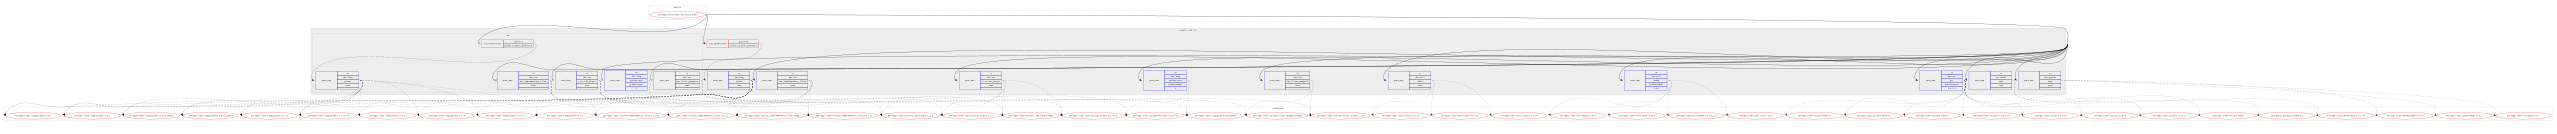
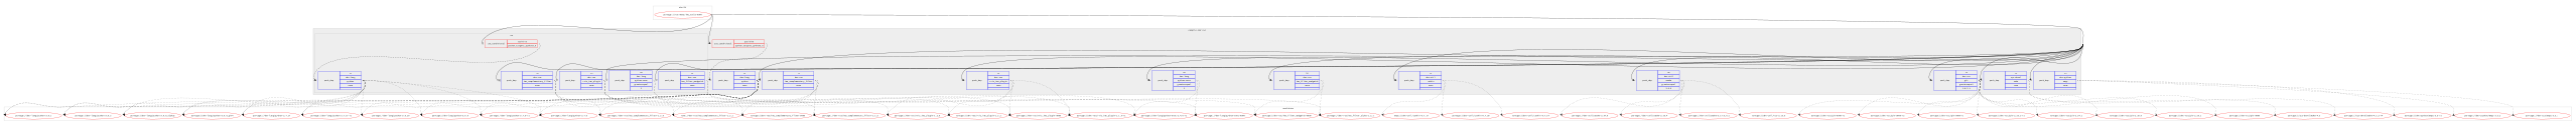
  digraph {
    compound=true
    concentrate=true
    fontname="Source Code Pro"
    fontsize=10
    newrank=true
    rankdir=TB
    ranksep=1.5
    node [color=red fontname="Source Code Pro" fontsize=10]
    edge [arrowhead=vee fontname="Source Code Pro" headport=w style=dotted tailport=e weight=100]
    n1 [label="portage://ros-meta/imu_tools-9999" width=4]
    n2 [color=blue label=<<TABLE BORDER="0" CELLBORDER="1" CELLSPACING="0" CELLPADDING="4" WIDTH="220"><TR><TD ROWSPAN="6" CELLPADDING="30">pack_dep</TD></TR><TR><TD WIDTH="110">no</TD></TR><TR><TD>dev-lang</TD></TR><TR><TD>python</TD></TR><TR><TD>none</TD></TR><TR><TD></TD></TR></TABLE>> shape=none]
    n3 [label=<<TABLE BORDER="0" CELLBORDER="1" CELLSPACING="0" CELLPADDING="4"><TR><TD ROWSPAN="3" CELLPADDING="10">use_conditional</TD></TR><TR><TD>positive</TD></TR><TR><TD>python_targets_python3_6</TD></TR></TABLE>> shape=none]
    n4 [color=blue label=<<TABLE BORDER="0" CELLBORDER="1" CELLSPACING="0" CELLPADDING="4" WIDTH="220"><TR><TD ROWSPAN="6" CELLPADDING="30">pack_dep</TD></TR><TR><TD WIDTH="110">no</TD></TR><TR><TD>dev-lang</TD></TR><TR><TD>python-exec</TD></TR><TR><TD>greaterequal</TD></TR><TR><TD>2</TD></TR></TABLE>> shape=none]
    n5 [color=blue label=<<TABLE BORDER="0" CELLBORDER="1" CELLSPACING="0" CELLPADDING="4" WIDTH="220"><TR><TD ROWSPAN="6" CELLPADDING="30">pack_dep</TD></TR><TR><TD WIDTH="110">no</TD></TR><TR><TD>dev-python</TD></TR><TR><TD>empy</TD></TR><TR><TD>none</TD></TR><TR><TD></TD></TR></TABLE>> shape=none]
    n6 [color=blue label=<<TABLE BORDER="0" CELLBORDER="1" CELLSPACING="0" CELLPADDING="4" WIDTH="220"><TR><TD ROWSPAN="6" CELLPADDING="30">pack_dep</TD></TR><TR><TD WIDTH="110">no</TD></TR><TR><TD>dev-ros</TD></TR><TR><TD>imu_complementary_filter</TD></TR><TR><TD>none</TD></TR><TR><TD></TD></TR></TABLE>> shape=none]
    n7 [color=blue label=<<TABLE BORDER="0" CELLBORDER="1" CELLSPACING="0" CELLPADDING="4" WIDTH="220"><TR><TD ROWSPAN="6" CELLPADDING="30">pack_dep</TD></TR><TR><TD WIDTH="110">no</TD></TR><TR><TD>dev-ros</TD></TR><TR><TD>imu_filter_madgwick</TD></TR><TR><TD>none</TD></TR><TR><TD></TD></TR></TABLE>> shape=none]
    n8 [color=blue label=<<TABLE BORDER="0" CELLBORDER="1" CELLSPACING="0" CELLPADDING="4" WIDTH="220"><TR><TD ROWSPAN="6" CELLPADDING="30">pack_dep</TD></TR><TR><TD WIDTH="110">no</TD></TR><TR><TD>dev-ros</TD></TR><TR><TD>rviz_imu_plugin</TD></TR><TR><TD>none</TD></TR><TR><TD></TD></TR></TABLE>> shape=none]
    n9 [color=blue label=<<TABLE BORDER="0" CELLBORDER="1" CELLSPACING="0" CELLPADDING="4" WIDTH="220"><TR><TD ROWSPAN="6" CELLPADDING="30">pack_dep</TD></TR><TR><TD WIDTH="110">no</TD></TR><TR><TD>dev-util</TD></TR><TR><TD>catkin</TD></TR><TR><TD>none</TD></TR><TR><TD></TD></TR></TABLE>> shape=none]
    n10 [color=blue label=<<TABLE BORDER="0" CELLBORDER="1" CELLSPACING="0" CELLPADDING="4" WIDTH="220"><TR><TD ROWSPAN="6" CELLPADDING="30">pack_dep</TD></TR><TR><TD WIDTH="110">no</TD></TR><TR><TD>dev-util</TD></TR><TR><TD>cmake</TD></TR><TR><TD>greaterequal</TD></TR><TR><TD>3.9.6</TD></TR></TABLE>> shape=none]
    n11 [color=blue label=<<TABLE BORDER="0" CELLBORDER="1" CELLSPACING="0" CELLPADDING="4" WIDTH="220"><TR><TD ROWSPAN="6" CELLPADDING="30">pack_dep</TD></TR><TR><TD WIDTH="110">no</TD></TR><TR><TD>dev-vcs</TD></TR><TR><TD>git</TD></TR><TR><TD>greaterequal</TD></TR><TR><TD>1.8.2.1</TD></TR></TABLE>> shape=none]
    n12 [color=blue label=<<TABLE BORDER="0" CELLBORDER="1" CELLSPACING="0" CELLPADDING="4" WIDTH="220"><TR><TD ROWSPAN="6" CELLPADDING="30">pack_dep</TD></TR><TR><TD WIDTH="110">no</TD></TR><TR><TD>sys-devel</TD></TR><TR><TD>make</TD></TR><TR><TD>none</TD></TR><TR><TD></TD></TR></TABLE>> shape=none]
    n13 [color=blue label=<<TABLE BORDER="0" CELLBORDER="1" CELLSPACING="0" CELLPADDING="4" WIDTH="220"><TR><TD ROWSPAN="6" CELLPADDING="30">pack_dep</TD></TR><TR><TD WIDTH="110">no</TD></TR><TR><TD>dev-lang</TD></TR><TR><TD>python</TD></TR><TR><TD>none</TD></TR><TR><TD></TD></TR></TABLE>> shape=none]
    n14 [label=<<TABLE BORDER="0" CELLBORDER="1" CELLSPACING="0" CELLPADDING="4"><TR><TD ROWSPAN="3" CELLPADDING="10">use_conditional</TD></TR><TR><TD>positive</TD></TR><TR><TD>python_targets_python3_6</TD></TR></TABLE>> shape=none]
    n15 [color=blue label=<<TABLE BORDER="0" CELLBORDER="1" CELLSPACING="0" CELLPADDING="4" WIDTH="220"><TR><TD ROWSPAN="6" CELLPADDING="30">pack_dep</TD></TR><TR><TD WIDTH="110">no</TD></TR><TR><TD>dev-lang</TD></TR><TR><TD>python-exec</TD></TR><TR><TD>greaterequal</TD></TR><TR><TD>2</TD></TR></TABLE>> shape=none]
    n16 [color=blue label=<<TABLE BORDER="0" CELLBORDER="1" CELLSPACING="0" CELLPADDING="4" WIDTH="220"><TR><TD ROWSPAN="6" CELLPADDING="30">pack_dep</TD></TR><TR><TD WIDTH="110">no</TD></TR><TR><TD>dev-ros</TD></TR><TR><TD>imu_complementary_filter</TD></TR><TR><TD>none</TD></TR><TR><TD></TD></TR></TABLE>> shape=none]
    n17 [color=blue label=<<TABLE BORDER="0" CELLBORDER="1" CELLSPACING="0" CELLPADDING="4" WIDTH="220"><TR><TD ROWSPAN="6" CELLPADDING="30">pack_dep</TD></TR><TR><TD WIDTH="110">no</TD></TR><TR><TD>dev-ros</TD></TR><TR><TD>imu_filter_madgwick</TD></TR><TR><TD>none</TD></TR><TR><TD></TD></TR></TABLE>> shape=none]
    n18 [color=blue label=<<TABLE BORDER="0" CELLBORDER="1" CELLSPACING="0" CELLPADDING="4" WIDTH="220"><TR><TD ROWSPAN="6" CELLPADDING="30">pack_dep</TD></TR><TR><TD WIDTH="110">no</TD></TR><TR><TD>dev-ros</TD></TR><TR><TD>rviz_imu_plugin</TD></TR><TR><TD>none</TD></TR><TR><TD></TD></TR></TABLE>> shape=none]
-   n19 [label="portage://dev-lang/python-3.9.0_alpha4" width=4]
+   n19 [label="portage://dev-lang/python-3.9.0_git4" width=4]
    n20 [label="portage://dev-lang/python-3.9.0_alpha2" width=4]
    n21 [label="portage://dev-lang/python-3.8.2" width=4]
    n22 [label="portage://dev-lang/python-3.8.1" width=4]
    n23 [label="portage://dev-lang/python-3.7.6" width=4]
    n24 [label="portage://dev-lang/python-3.7.5-r1" width=4]
    n25 [label="portage://dev-lang/python-3.6.9" width=4]
    n26 [label="portage://dev-lang/python-3.6.10" width=4]
    n27 [label="portage://dev-lang/python-2.7.17-r1" width=4]
    n28 [label="portage://dev-lang/python-2.7.17" width=4]
    n29 [label="portage://dev-lang/python-exec-9999" width=4]
    n30 [label="portage://dev-lang/python-exec-2.4.6-r1" width=4]
    n31 [label="portage://dev-sys/empy-3.3.3" width=4]
    n32 [label="portage://dev-python/empy-3.3.2" width=4]
    n33 [label="portage://dev-python/empy-3.3-r1" width=4]
    n34 [label="portage://dev-ros/imu_complementary_filter-9999" width=4]
    n35 [label="none://dev-ros/imu_complementary_filter-1.2.1" width=4]
    n36 [label="portage://dev-ros/imu_complementary_filter-1.2.0" width=4]
    n37 [label="portage://dev-ros/imu_complementary_filter-1.1.5" width=4]
    n38 [label="portage://dev-ros/imu_filter_madgwick-9999" width=4]
    n39 [label="portage://dev-ros/imu_filter_alpha-1.2.1" width=4]
    n40 [label="portage://dev-ros/rviz_imu_plugin-9999" width=4]
    n41 [label="portage://dev-ros/rviz_imu_plugin-1.2.1" width=4]
    n42 [label="portage://dev-ros/rviz_imu_plugin-1.2.0" width=4]
    n43 [label="portage://dev-ros/rviz_imu_plugin-1.1.5-r1" width=4]
    n44 [label="portage://dev-util/catkin-0.7.20" width=4]
-   n45 [label="portage://dev-util/catkin-0.7.17" width=4]
+   n45 [label="empy://dev-util/catkin-0.7.17" width=4]
    n46 [label="portage://dev-util/catkin-0.7.14" width=4]
    n47 [label="portage://dev-util/cmake-3.17.0_rc1" width=4]
    n48 [label="portage://dev-util/cmake-3.16.4" width=4]
    n49 [label="portage://dev-util/cmake-3.14.6" width=4]
    n50 [label="portage://dev-util/vcs-3.13.5" width=4]
    n51 [label="portage://dev-vcs/git-9999-r3" width=4]
    n52 [label="portage://dev-vcs/git-9999-r2" width=4]
    n53 [label="portage://dev-vcs/git-9999-r1" width=4]
    n54 [label="portage://dev-vcs/git-9999" width=4]
    n55 [label="portage://dev-vcs/git-2.25.1" width=4]
    n56 [label="portage://dev-vcs/git-2.25.0" width=4]
    n57 [label="portage://dev-vcs/git-2.24.1" width=4]
    n58 [label="portage://dev-vcs/git-2.23.1-r1" width=4]
    n59 [label="portage://sys-devel/make-4.3" width=4]
    n60 [label="portage://sys-devel/make-4.2.2-r4" width=4]
    subgraph cluster_1 {
      color=gray
      label=<<i>ebuild</i>>
      rank=same
      n1
    }
    subgraph cluster_2 {
      color=gray
      label=<<i>dependencies</i>>
      subgraph cluster_3 {
        color=gray
        fillcolor="#eeeeee"
        label=<<i>compile</i>>
        style=filled
        subgraph sub_4 {
          color=gray
          fillcolor="#eeeeee"
          label=<<i>compile</i>>
          style=filled
          n3
          subgraph sub_5 {
            color=gray
            fillcolor="#eeeeee"
            label=<<i>compile</i>>
            style=filled
            n2
          }
        }
        subgraph sub_6 {
          color=gray
          fillcolor="#eeeeee"
          label=<<i>compile</i>>
          style=filled
          n4
        }
        subgraph sub_7 {
          color=gray
          fillcolor="#eeeeee"
          label=<<i>compile</i>>
          style=filled
          n5
        }
        subgraph sub_8 {
          color=gray
          fillcolor="#eeeeee"
          label=<<i>compile</i>>
          style=filled
          n6
        }
        subgraph sub_9 {
          color=gray
          fillcolor="#eeeeee"
          label=<<i>compile</i>>
          style=filled
          n7
        }
        subgraph sub_10 {
          color=gray
          fillcolor="#eeeeee"
          label=<<i>compile</i>>
          style=filled
          n8
        }
        subgraph sub_11 {
          color=gray
          fillcolor="#eeeeee"
          label=<<i>compile</i>>
          style=filled
          n9
        }
        subgraph sub_12 {
          color=gray
          fillcolor="#eeeeee"
          label=<<i>compile</i>>
          style=filled
          n10
        }
        subgraph sub_13 {
          color=gray
          fillcolor="#eeeeee"
          label=<<i>compile</i>>
          style=filled
          n11
        }
        subgraph sub_14 {
          color=gray
          fillcolor="#eeeeee"
          label=<<i>compile</i>>
          style=filled
          n12
        }
      }
      subgraph cluster_15 {
        color=gray
        fillcolor="#eeeeee"
        label=<<i>compile and run</i>>
        style=filled
      }
      subgraph cluster_16 {
        color=gray
        fillcolor="#eeeeee"
        label=<<i>run</i>>
        style=filled
        subgraph sub_17 {
          color=gray
          fillcolor="#eeeeee"
          label=<<i>run</i>>
          style=filled
          n14
          subgraph sub_18 {
            color=gray
            fillcolor="#eeeeee"
            label=<<i>run</i>>
            style=filled
            n13
          }
        }
        subgraph sub_19 {
          color=gray
          fillcolor="#eeeeee"
          label=<<i>run</i>>
          style=filled
          n15
        }
        subgraph sub_20 {
          color=gray
          fillcolor="#eeeeee"
          label=<<i>run</i>>
          style=filled
          n16
        }
        subgraph sub_21 {
          color=gray
          fillcolor="#eeeeee"
          label=<<i>run</i>>
          style=filled
          n17
        }
        subgraph sub_22 {
          color=gray
          fillcolor="#eeeeee"
          label=<<i>run</i>>
          style=filled
          n18
        }
      }
    }
    subgraph cluster_23 {
      color=gray
      label=<<i>candidates</i>>
      rank=same
      subgraph sub_24 {
        color=black
        label=<<i>candidates</i>>
        nodesep=1
        rank=same
        n19
        n20
        n21
        n22
        n23
        n24
        n25
        n26
        n27
        n28
      }
      subgraph sub_25 {
        color=black
        label=<<i>candidates</i>>
        nodesep=1
        rank=same
        n29
        n30
      }
      subgraph sub_26 {
        color=black
        label=<<i>candidates</i>>
        nodesep=1
        rank=same
        n31
        n32
        n33
      }
      subgraph sub_27 {
        color=black
        label=<<i>candidates</i>>
        nodesep=1
        rank=same
        n34
        n35
        n36
        n37
      }
      subgraph sub_28 {
        color=black
        label=<<i>candidates</i>>
        nodesep=1
        rank=same
        n38
        n39
      }
      subgraph sub_29 {
        color=black
        label=<<i>candidates</i>>
        nodesep=1
        rank=same
        n40
        n41
        n42
        n43
      }
      subgraph sub_30 {
        color=black
        label=<<i>candidates</i>>
        nodesep=1
        rank=same
        n44
        n45
        n46
      }
      subgraph sub_31 {
        color=black
        label=<<i>candidates</i>>
        nodesep=1
        rank=same
        n47
        n48
        n49
        n50
      }
      subgraph sub_32 {
        color=black
        label=<<i>candidates</i>>
        nodesep=1
        rank=same
        n51
        n52
        n53
        n54
        n55
        n56
        n57
        n58
      }
      subgraph sub_33 {
        color=black
        label=<<i>candidates</i>>
        nodesep=1
        rank=same
        n59
        n60
      }
      subgraph sub_34 {
        color=black
        label=<<i>candidates</i>>
        nodesep=1
        rank=same
        n19
        n20
        n21
        n22
        n23
        n24
        n25
        n26
        n27
        n28
      }
      subgraph sub_35 {
        color=black
        label=<<i>candidates</i>>
        nodesep=1
        rank=same
        n29
        n30
      }
      subgraph sub_36 {
        color=black
        label=<<i>candidates</i>>
        nodesep=1
        rank=same
        n34
        n35
        n36
        n37
      }
      subgraph sub_37 {
        color=black
        label=<<i>candidates</i>>
        nodesep=1
        rank=same
        n38
        n39
      }
      subgraph sub_38 {
        color=black
        label=<<i>candidates</i>>
        nodesep=1
        rank=same
        n40
        n41
        n42
        n43
      }
    }
    n1 -> n3 [style=solid weight=20]
    n1 -> n4 [style=solid weight=20]
    n1 -> n5 [style=solid weight=20]
    n1 -> n6 [style=solid weight=20]
    n1 -> n7 [style=solid weight=20]
    n1 -> n8 [style=solid weight=20]
    n1 -> n9 [style=solid weight=20]
    n1 -> n10 [style=solid weight=20]
    n1 -> n11 [style=solid weight=20]
    n1 -> n12 [style=solid weight=20]
    n1 -> n14 [arrowhead=odot style=solid weight=20]
    n1 -> n15 [arrowhead=odot style=solid weight=20]
    n1 -> n16 [arrowhead=odot style=solid weight=20]
    n1 -> n17 [arrowhead=odot style=solid weight=20]
    n1 -> n18 [arrowhead=odot style=solid weight=20]
    n2 -> n19
    n2 -> n20
    n2 -> n21
    n2 -> n22
    n2 -> n23
    n2 -> n24
    n2 -> n25
    n2 -> n26
    n2 -> n27
    n2 -> n28
    n3 -> n2 [style=dashed weight=20]
    n4 -> n29
    n4 -> n30
    n5 -> n31
    n5 -> n32
    n5 -> n33
    n6 -> n34
    n6 -> n35
    n6 -> n36
    n6 -> n37
    n7 -> n38
    n7 -> n39
    n8 -> n40
    n8 -> n41
    n8 -> n42
    n8 -> n43
    n9 -> n44
    n9 -> n45
    n9 -> n46
    n10 -> n47
    n10 -> n48
    n10 -> n49
    n10 -> n50
    n11 -> n51
    n11 -> n52
    n11 -> n53
    n11 -> n54
    n11 -> n55
    n11 -> n56
    n11 -> n57
    n11 -> n58
    n12 -> n59
    n12 -> n60
    n13 -> n19
    n13 -> n20
    n13 -> n21
    n13 -> n22
    n13 -> n23
    n13 -> n24
    n13 -> n25
    n13 -> n26
    n13 -> n27
    n13 -> n28
    n14 -> n13 [style=dashed weight=20]
    n15 -> n29
    n15 -> n30
    n16 -> n34
    n16 -> n35
    n16 -> n36
    n16 -> n37
    n17 -> n38
    n17 -> n39
    n18 -> n40
    n18 -> n41
    n18 -> n42
    n18 -> n43
  }
